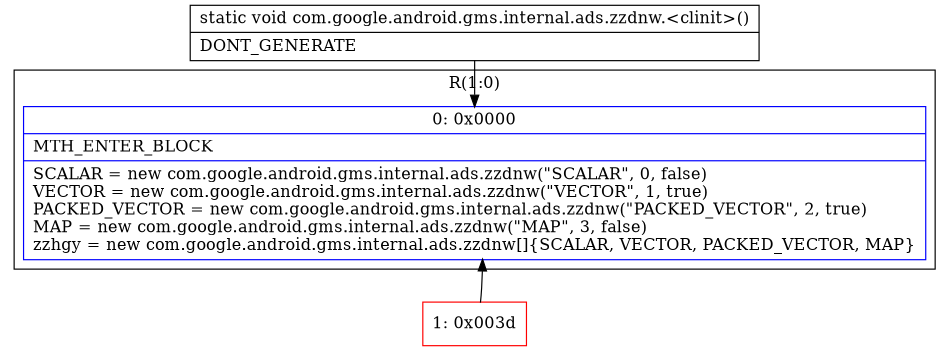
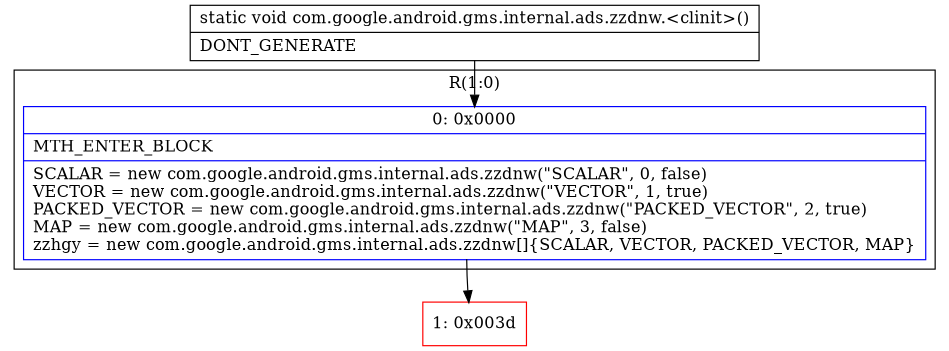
  digraph {
    node [shape=record]
    n1 [color=blue label="{0\:\ 0x0000|MTH_ENTER_BLOCK\l|SCALAR = new com.google.android.gms.internal.ads.zzdnw(\"SCALAR\", 0, false)\lVECTOR = new com.google.android.gms.internal.ads.zzdnw(\"VECTOR\", 1, true)\lPACKED_VECTOR = new com.google.android.gms.internal.ads.zzdnw(\"PACKED_VECTOR\", 2, true)\lMAP = new com.google.android.gms.internal.ads.zzdnw(\"MAP\", 3, false)\lzzhgy = new com.google.android.gms.internal.ads.zzdnw[]\{SCALAR, VECTOR, PACKED_VECTOR, MAP\}\l}"]
    n2 [color=red label="{1\:\ 0x003d}"]
    n3 [label="{static void com.google.android.gms.internal.ads.zzdnw.\<clinit\>()  | DONT_GENERATE\l}"]
    subgraph cluster_1 {
      label="R(1:0)"
      n1
    }
-   n2 -> n1
+   n1 -> n2
    n3 -> n1
  }
